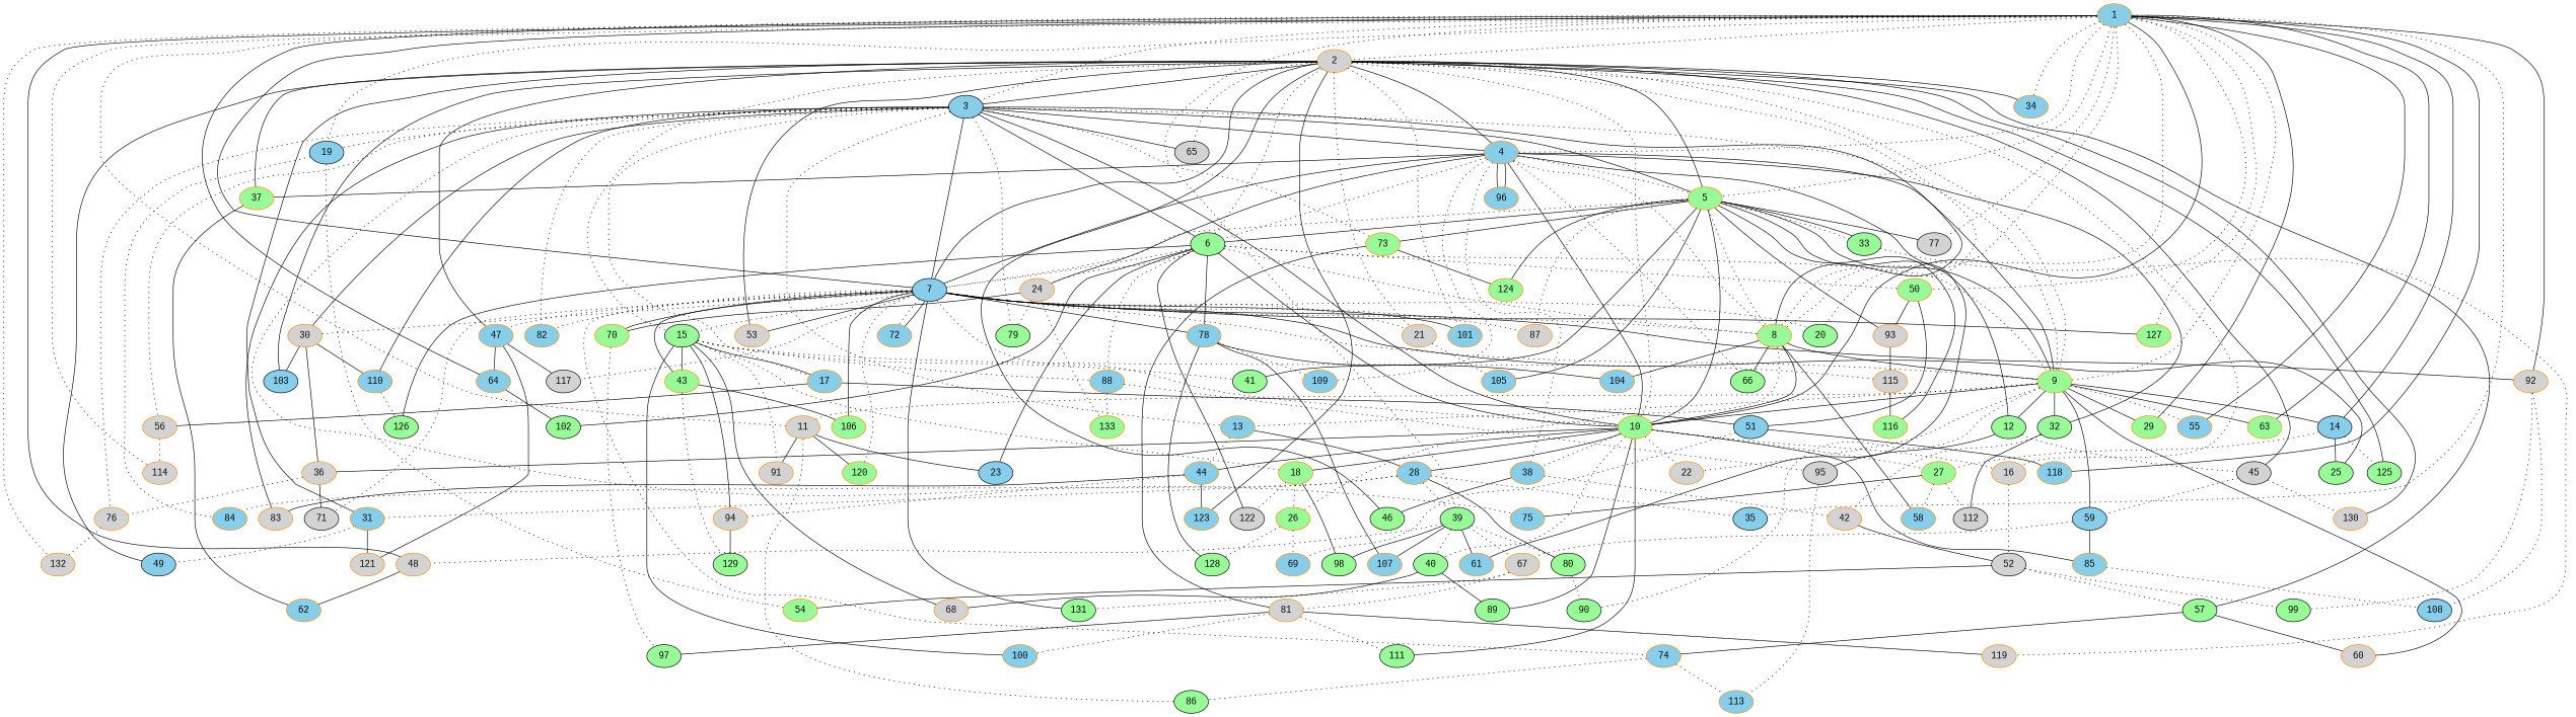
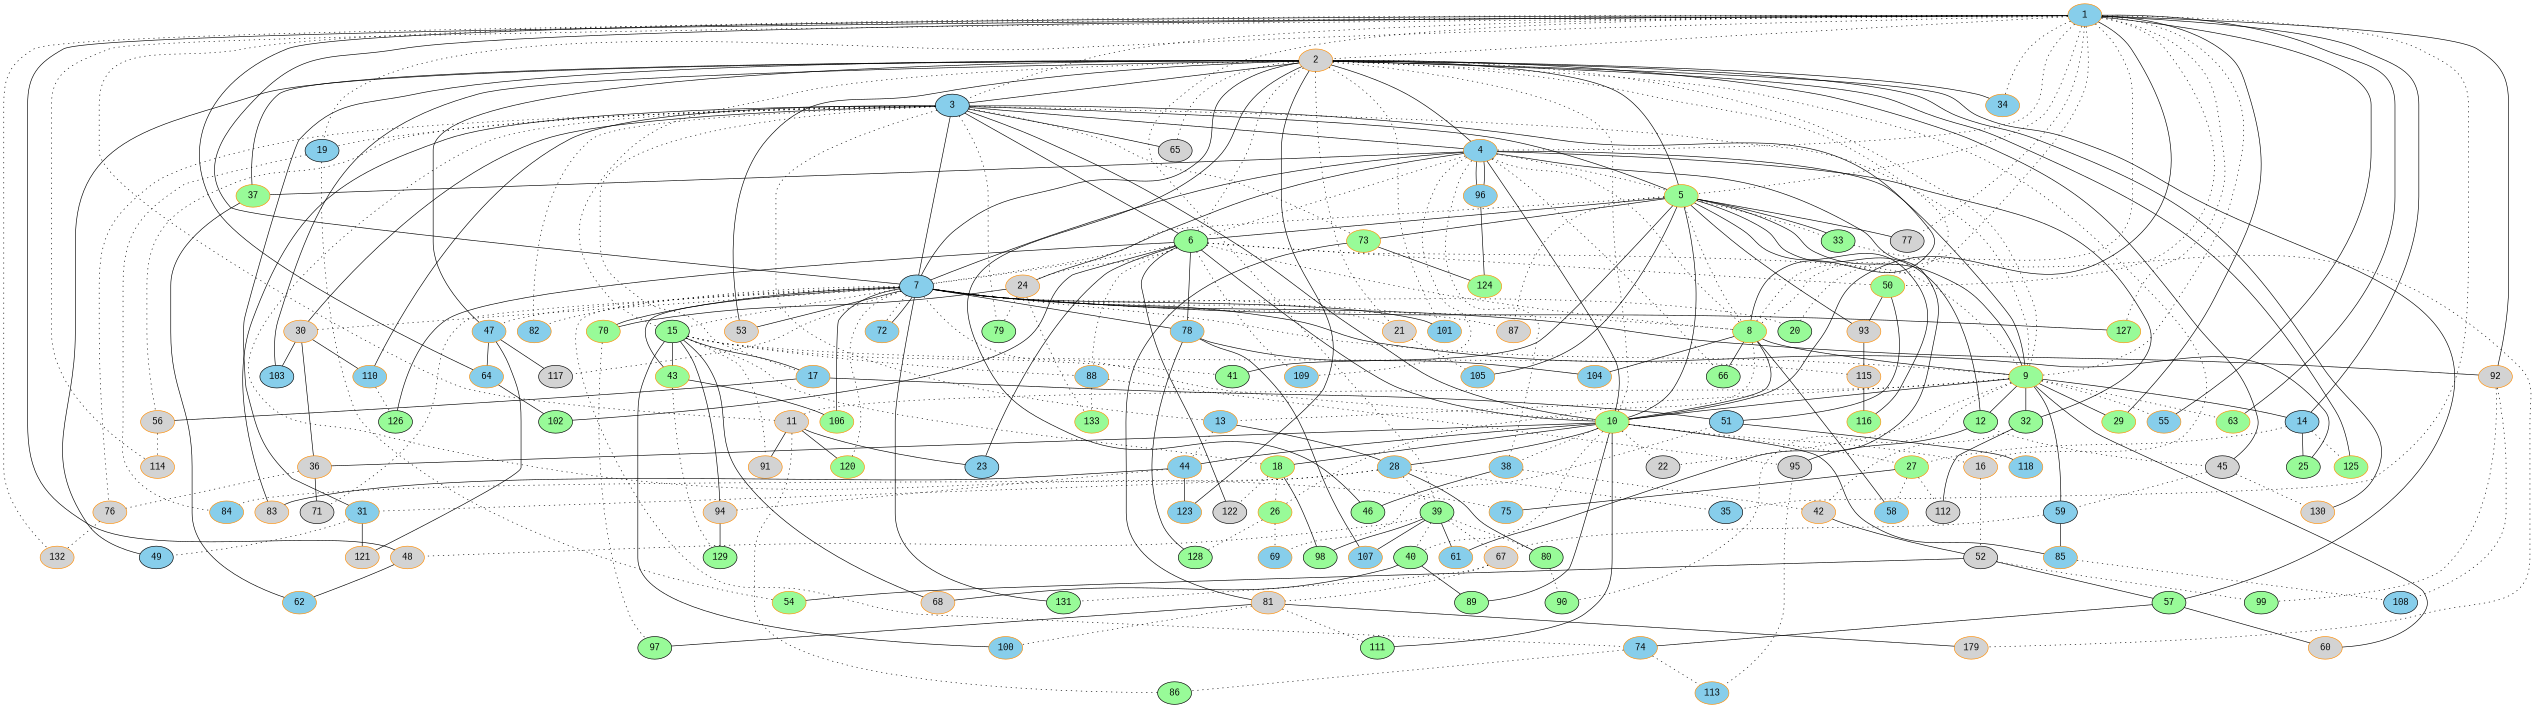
  graph {
    fontname="Liberation Mono"
    node [color=darkorange fillcolor=palegreen fontname="Liberation Mono" style=filled]
    edge [fontname="Liberation Mono" style=solid]
    1 [fillcolor=skyblue]
    2 [fillcolor=lightgrey]
    3 [color=black fillcolor=skyblue]
    4 [fillcolor=skyblue]
    5
    7 [color=black fillcolor=skyblue]
    8
    9
    10
    11 [fillcolor=lightgrey]
    14 [color=black fillcolor=skyblue]
    19 [color=black fillcolor=skyblue]
    20 [color=black]
    29
    34 [fillcolor=skyblue]
    35 [color=black fillcolor=skyblue]
    39 [color=black]
    48 [fillcolor=lightgrey]
    50
    55 [fillcolor=skyblue]
    63
    64 [fillcolor=skyblue]
    77 [color=black fillcolor=lightgrey]
    92 [fillcolor=lightgrey]
    114 [fillcolor=lightgrey]
    118 [fillcolor=skyblue]
    127
    132 [fillcolor=lightgrey]
    6 [color=black]
    15 [color=black]
    16 [fillcolor=lightgrey]
    21 [fillcolor=lightgrey]
    31 [fillcolor=skyblue]
    37
    45 [color=black fillcolor=lightgrey]
    46 [color=black]
    47 [fillcolor=skyblue]
    49 [color=black fillcolor=skyblue]
    53 [fillcolor=lightgrey]
    57 [color=black]
    65 [color=black fillcolor=lightgrey]
    101 [fillcolor=skyblue]
    103 [color=black fillcolor=skyblue]
    123 [fillcolor=skyblue]
-   125 [color=black]
+   125
    130 [fillcolor=lightgrey]
    13 [fillcolor=skyblue]
    17 [fillcolor=skyblue]
    30 [fillcolor=lightgrey]
    56 [fillcolor=lightgrey]
    73
    75 [fillcolor=skyblue]
    76 [fillcolor=lightgrey]
    79 [color=black]
    82 [fillcolor=skyblue]
    83 [fillcolor=lightgrey]
    110 [fillcolor=skyblue]
    24 [fillcolor=lightgrey]
    32 [color=black]
    38 [fillcolor=skyblue]
    61 [fillcolor=skyblue]
    66 [color=black]
    96 [fillcolor=skyblue]
    109 [fillcolor=skyblue]
    12 [color=black]
    33 [color=black]
    41 [color=black]
    87 [fillcolor=lightgrey]
    93 [fillcolor=lightgrey]
    105 [fillcolor=skyblue]
    116
    124
    23 [color=black fillcolor=skyblue]
    78 [fillcolor=skyblue]
    88 [fillcolor=skyblue]
    102 [color=black]
    122 [color=black fillcolor=lightgrey]
    126 [color=black]
    25 [color=black]
    43
    70
    71 [color=black fillcolor=lightgrey]
    72 [fillcolor=skyblue]
    74 [fillcolor=skyblue]
    106
    117 [color=black fillcolor=lightgrey]
    120
    131 [color=black]
    26
    58 [fillcolor=skyblue]
    104 [fillcolor=skyblue]
-   22 [fillcolor=lightgrey]
+   22 [color=black fillcolor=lightgrey]
    59 [color=black fillcolor=skyblue]
    60 [fillcolor=lightgrey]
    90 [color=black]
    18
    27
    28 [fillcolor=skyblue]
    36 [fillcolor=lightgrey]
    40 [color=black]
    44 [fillcolor=skyblue]
    85 [fillcolor=skyblue]
    89 [color=black]
    111 [color=black]
    86 [color=black]
    91 [fillcolor=lightgrey]
    54
    84 [fillcolor=skyblue]
    98 [color=black]
    80 [color=black]
    67 [fillcolor=lightgrey]
    107 [fillcolor=skyblue]
    62 [fillcolor=skyblue]
    51 [color=black fillcolor=skyblue]
    99 [color=black]
    108 [color=black fillcolor=skyblue]
    68 [fillcolor=lightgrey]
    94 [fillcolor=lightgrey]
    100 [fillcolor=skyblue]
    115 [fillcolor=lightgrey]
    52 [color=black fillcolor=lightgrey]
    121 [fillcolor=lightgrey]
    81 [fillcolor=lightgrey]
    133
    112 [color=black fillcolor=lightgrey]
    42 [fillcolor=lightgrey]
    95 [color=black fillcolor=lightgrey]
-   119 [fillcolor=lightgrey]
+   119 [fillcolor=lightgrey label=179]
    128 [color=black]
    129 [color=black]
    97 [color=black]
    113 [fillcolor=skyblue]
    69 [fillcolor=skyblue]
    1 -- 2 [style=dotted]
    1 -- 3 [style=dotted]
    1 -- 4 [style=dotted]
    1 -- 5 [style=dotted]
    1 -- 7
    1 -- 8 [style=dotted]
    1 -- 9 [style=dotted]
    1 -- 10
    1 -- 11 [style=dotted]
    1 -- 14
    1 -- 19 [style=dotted]
    1 -- 20 [style=dotted]
    1 -- 29
    1 -- 34 [style=dotted]
    1 -- 35 [style=dotted]
    1 -- 39 [style=dotted]
    1 -- 48
    1 -- 50 [style=dotted]
    1 -- 55
    1 -- 63
    1 -- 64
    1 -- 77 [style=dotted]
    1 -- 92
    1 -- 114 [style=dotted]
-   1 -- 118
    1 -- 127 [style=dotted]
    1 -- 132 [style=dotted]
    2 -- 3
    2 -- 4
    2 -- 5
    2 -- 7
    2 -- 8 [style=dotted]
    2 -- 9 [style=dotted]
    2 -- 10 [style=dotted]
    2 -- 34
    2 -- 6 [style=dotted]
    2 -- 15 [style=dotted]
    2 -- 16 [style=dotted]
    2 -- 21 [style=dotted]
    2 -- 31
    2 -- 37
    2 -- 45
    2 -- 46
    2 -- 47
    2 -- 49
    2 -- 53
    2 -- 57
    2 -- 65 [style=dotted]
    2 -- 101 [style=dotted]
    2 -- 103
    2 -- 123
    2 -- 125
    2 -- 130
    3 -- 4
    3 -- 5
    3 -- 7
    3 -- 8
    3 -- 9 [style=dotted]
    3 -- 10
    3 -- 19 [style=dotted]
    3 -- 6
    3 -- 65
    3 -- 13 [style=dotted]
    3 -- 17 [style=dotted]
    3 -- 30
    3 -- 56 [style=dotted]
    3 -- 73 [style=dotted]
    3 -- 75 [style=dotted]
    3 -- 76 [style=dotted]
    3 -- 79 [style=dotted]
    3 -- 82 [style=dotted]
    3 -- 83
    3 -- 110
    4 -- 5 [style=dotted]
    4 -- 7
    4 -- 8 [style=dotted]
    4 -- 9
    4 -- 10
    4 -- 6 [style=dotted]
    4 -- 37
    4 -- 24
    4 -- 32
    4 -- 38 [style=dotted]
    4 -- 61
    4 -- 66 [style=dotted]
    4 -- 96
    4 -- 96
    4 -- 109 [style=dotted]
    5 -- 7 [style=dotted]
    5 -- 8 [style=dotted]
    5 -- 9
    5 -- 10
    5 -- 77
    5 -- 6
    5 -- 73
    5 -- 12
    5 -- 33 [style=dotted]
    5 -- 33
    5 -- 41
    5 -- 87 [style=dotted]
    5 -- 93
    5 -- 105
    5 -- 116
-   5 -- 124
+   96 -- 124
    7 -- 8 [style=dotted]
    7 -- 9 [style=dotted]
    7 -- 10 [style=dotted]
    7 -- 20 [style=dotted]
    7 -- 92
    7 -- 127
    7 -- 15 [style=dotted]
    7 -- 21 [style=dotted]
    7 -- 47 [style=dotted]
    7 -- 53
    7 -- 101
    7 -- 30 [style=dotted]
    7 -- 82 [style=dotted]
    7 -- 87 [style=dotted]
    7 -- 78
    7 -- 25
    7 -- 43
    7 -- 70
    7 -- 71 [style=dotted]
    7 -- 72 [style=dotted]
    7 -- 72
    7 -- 74 [style=dotted]
    7 -- 106
    7 -- 117 [style=dotted]
    7 -- 120 [style=dotted]
    7 -- 131
    8 -- 9
    8 -- 10
    8 -- 66
    8 -- 26 [style=dotted]
    8 -- 58
    8 -- 104
    9 -- 10
    9 -- 11 [style=dotted]
    9 -- 14
    9 -- 29
    9 -- 55 [style=dotted]
-   9 -- 63
+   9 -- 63 [style=dotted]
    9 -- 13 [style=dotted]
    9 -- 32
    9 -- 12
    9 -- 22 [style=dotted]
    9 -- 59
    9 -- 60
    9 -- 90 [style=dotted]
    10 -- 16 [style=dotted]
    10 -- 38 [style=dotted]
    10 -- 22 [style=dotted]
    10 -- 18
    10 -- 27 [style=dotted]
    10 -- 28
    10 -- 36
    10 -- 40 [style=dotted]
    10 -- 44
    10 -- 85
    10 -- 89
    10 -- 111
    11 -- 23
    11 -- 120
    11 -- 86 [style=dotted]
    11 -- 91
    14 -- 125 [style=dotted]
    14 -- 25
    14 -- 27 [style=dotted]
    19 -- 54 [style=dotted]
    19 -- 84 [style=dotted]
    39 -- 48 [style=dotted]
    39 -- 61
    39 -- 40 [style=dotted]
    39 -- 98
    39 -- 80 [style=dotted]
    39 -- 67 [style=dotted]
    39 -- 107
    48 -- 62
    50 -- 93
    50 -- 51
    64 -- 102
    92 -- 99 [style=dotted]
    92 -- 108 [style=dotted]
    6 -- 7 [style=dotted]
    6 -- 8 [style=dotted]
    6 -- 9 [style=dotted]
    6 -- 10
    6 -- 50 [style=dotted]
    6 -- 24 [style=dotted]
    6 -- 23
    6 -- 78
    6 -- 88 [style=dotted]
    6 -- 102
    6 -- 122
    6 -- 126
    15 -- 17
    15 -- 41 [style=dotted]
    15 -- 88 [style=dotted]
    15 -- 43
    15 -- 18 [style=dotted]
    15 -- 91 [style=dotted]
    15 -- 68
    15 -- 94
    15 -- 100
    15 -- 115 [style=dotted]
    16 -- 52 [style=dotted]
    21 -- 105 [style=dotted]
    31 -- 49 [style=dotted]
    31 -- 121
    37 -- 62
    45 -- 130 [style=dotted]
    45 -- 59 [style=dotted]
    47 -- 64
    47 -- 117
    47 -- 121
    57 -- 74
    57 -- 60
    13 -- 28
    13 -- 44 [style=dotted]
    17 -- 56
    17 -- 51
    30 -- 103
    30 -- 110
    30 -- 36
    56 -- 114 [style=dotted]
    73 -- 124
    73 -- 81
    76 -- 132 [style=dotted]
    110 -- 126 [style=dotted]
    24 -- 79 [style=dotted]
    24 -- 70
    24 -- 133 [style=dotted]
    32 -- 112
    32 -- 42 [style=dotted]
    38 -- 46
    38 -- 42 [style=dotted]
    12 -- 45 [style=dotted]
    12 -- 95
    33 -- 119 [style=dotted]
    93 -- 115
-   78 -- 109 [style=dotted]
+   6 -- 109 [style=dotted]
    78 -- 104
    78 -- 107
    78 -- 128
    88 -- 133 [style=dotted]
    88 -- 95 [style=dotted]
    43 -- 106
    43 -- 129 [style=dotted]
    70 -- 97 [style=dotted]
    74 -- 86 [style=dotted]
    74 -- 113 [style=dotted]
    26 -- 128 [style=dotted]
    26 -- 69 [style=dotted]
    59 -- 85
    59 -- 67 [style=dotted]
    18 -- 122 [style=dotted]
    18 -- 26 [style=dotted]
    18 -- 98
    27 -- 75
    27 -- 58 [style=dotted]
    27 -- 112 [style=dotted]
    28 -- 35 [style=dotted]
    28 -- 39 [style=dotted]
    28 -- 31 [style=dotted]
    28 -- 84 [style=dotted]
    28 -- 80
    36 -- 76 [style=dotted]
    36 -- 71
    40 -- 89
    40 -- 68
    44 -- 123
    44 -- 83
    44 -- 94 [style=dotted]
    85 -- 108 [style=dotted]
    80 -- 90 [style=dotted]
    67 -- 131 [style=dotted]
    67 -- 81 [style=dotted]
    51 -- 118
    51 -- 69 [style=dotted]
    94 -- 129
    115 -- 116
-   52 -- 57 [style=dotted]
+   52 -- 57
    52 -- 54
    52 -- 99 [style=dotted]
    81 -- 111 [style=dotted]
    81 -- 100 [style=dotted]
    81 -- 119
    81 -- 97
    42 -- 52
    95 -- 113 [style=dotted]
  }
